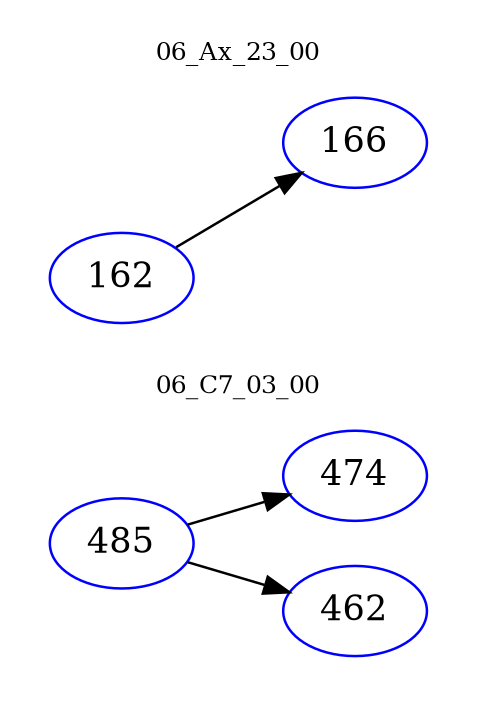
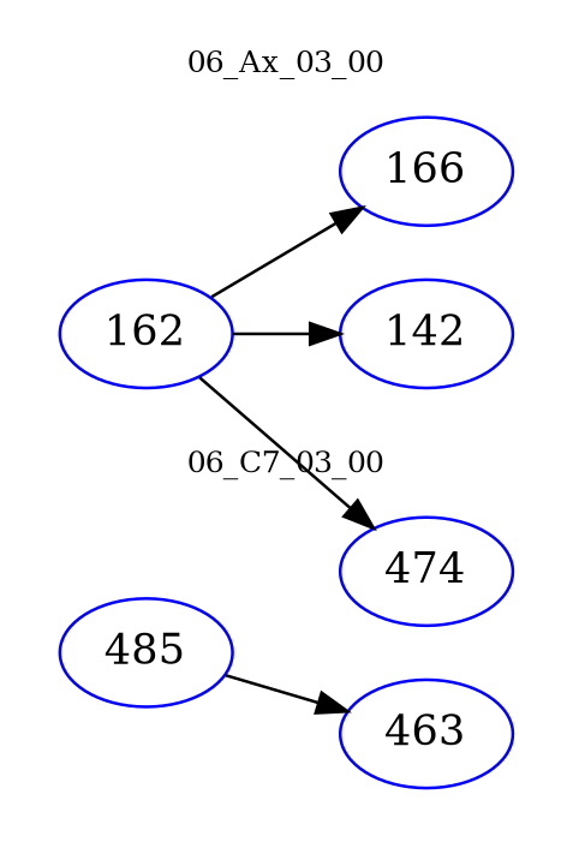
  digraph {
    rankdir=LR
    node [color=blue]
    edge [color=black]
    n1 [label=162]
+   n2 [label=142]
    n3 [label=166]
    n4 [label=485]
-   n5 [label=462]
+   n5 [label=463]
    n6 [label=474]
    subgraph cluster_1 {
      color=white
      fontsize=10
-     label="06_Ax_23_00"
+     label="06_Ax_03_00"
      n1
+     n2
      n3
    }
    subgraph cluster_2 {
      color=white
      fontsize=10
      label="06_C7_03_00"
      n4
      n5
      n6
    }
+   n1 -> n2
    n1 -> n3
    n4 -> n5
-   n4 -> n6
+   n1 -> n6
  }
